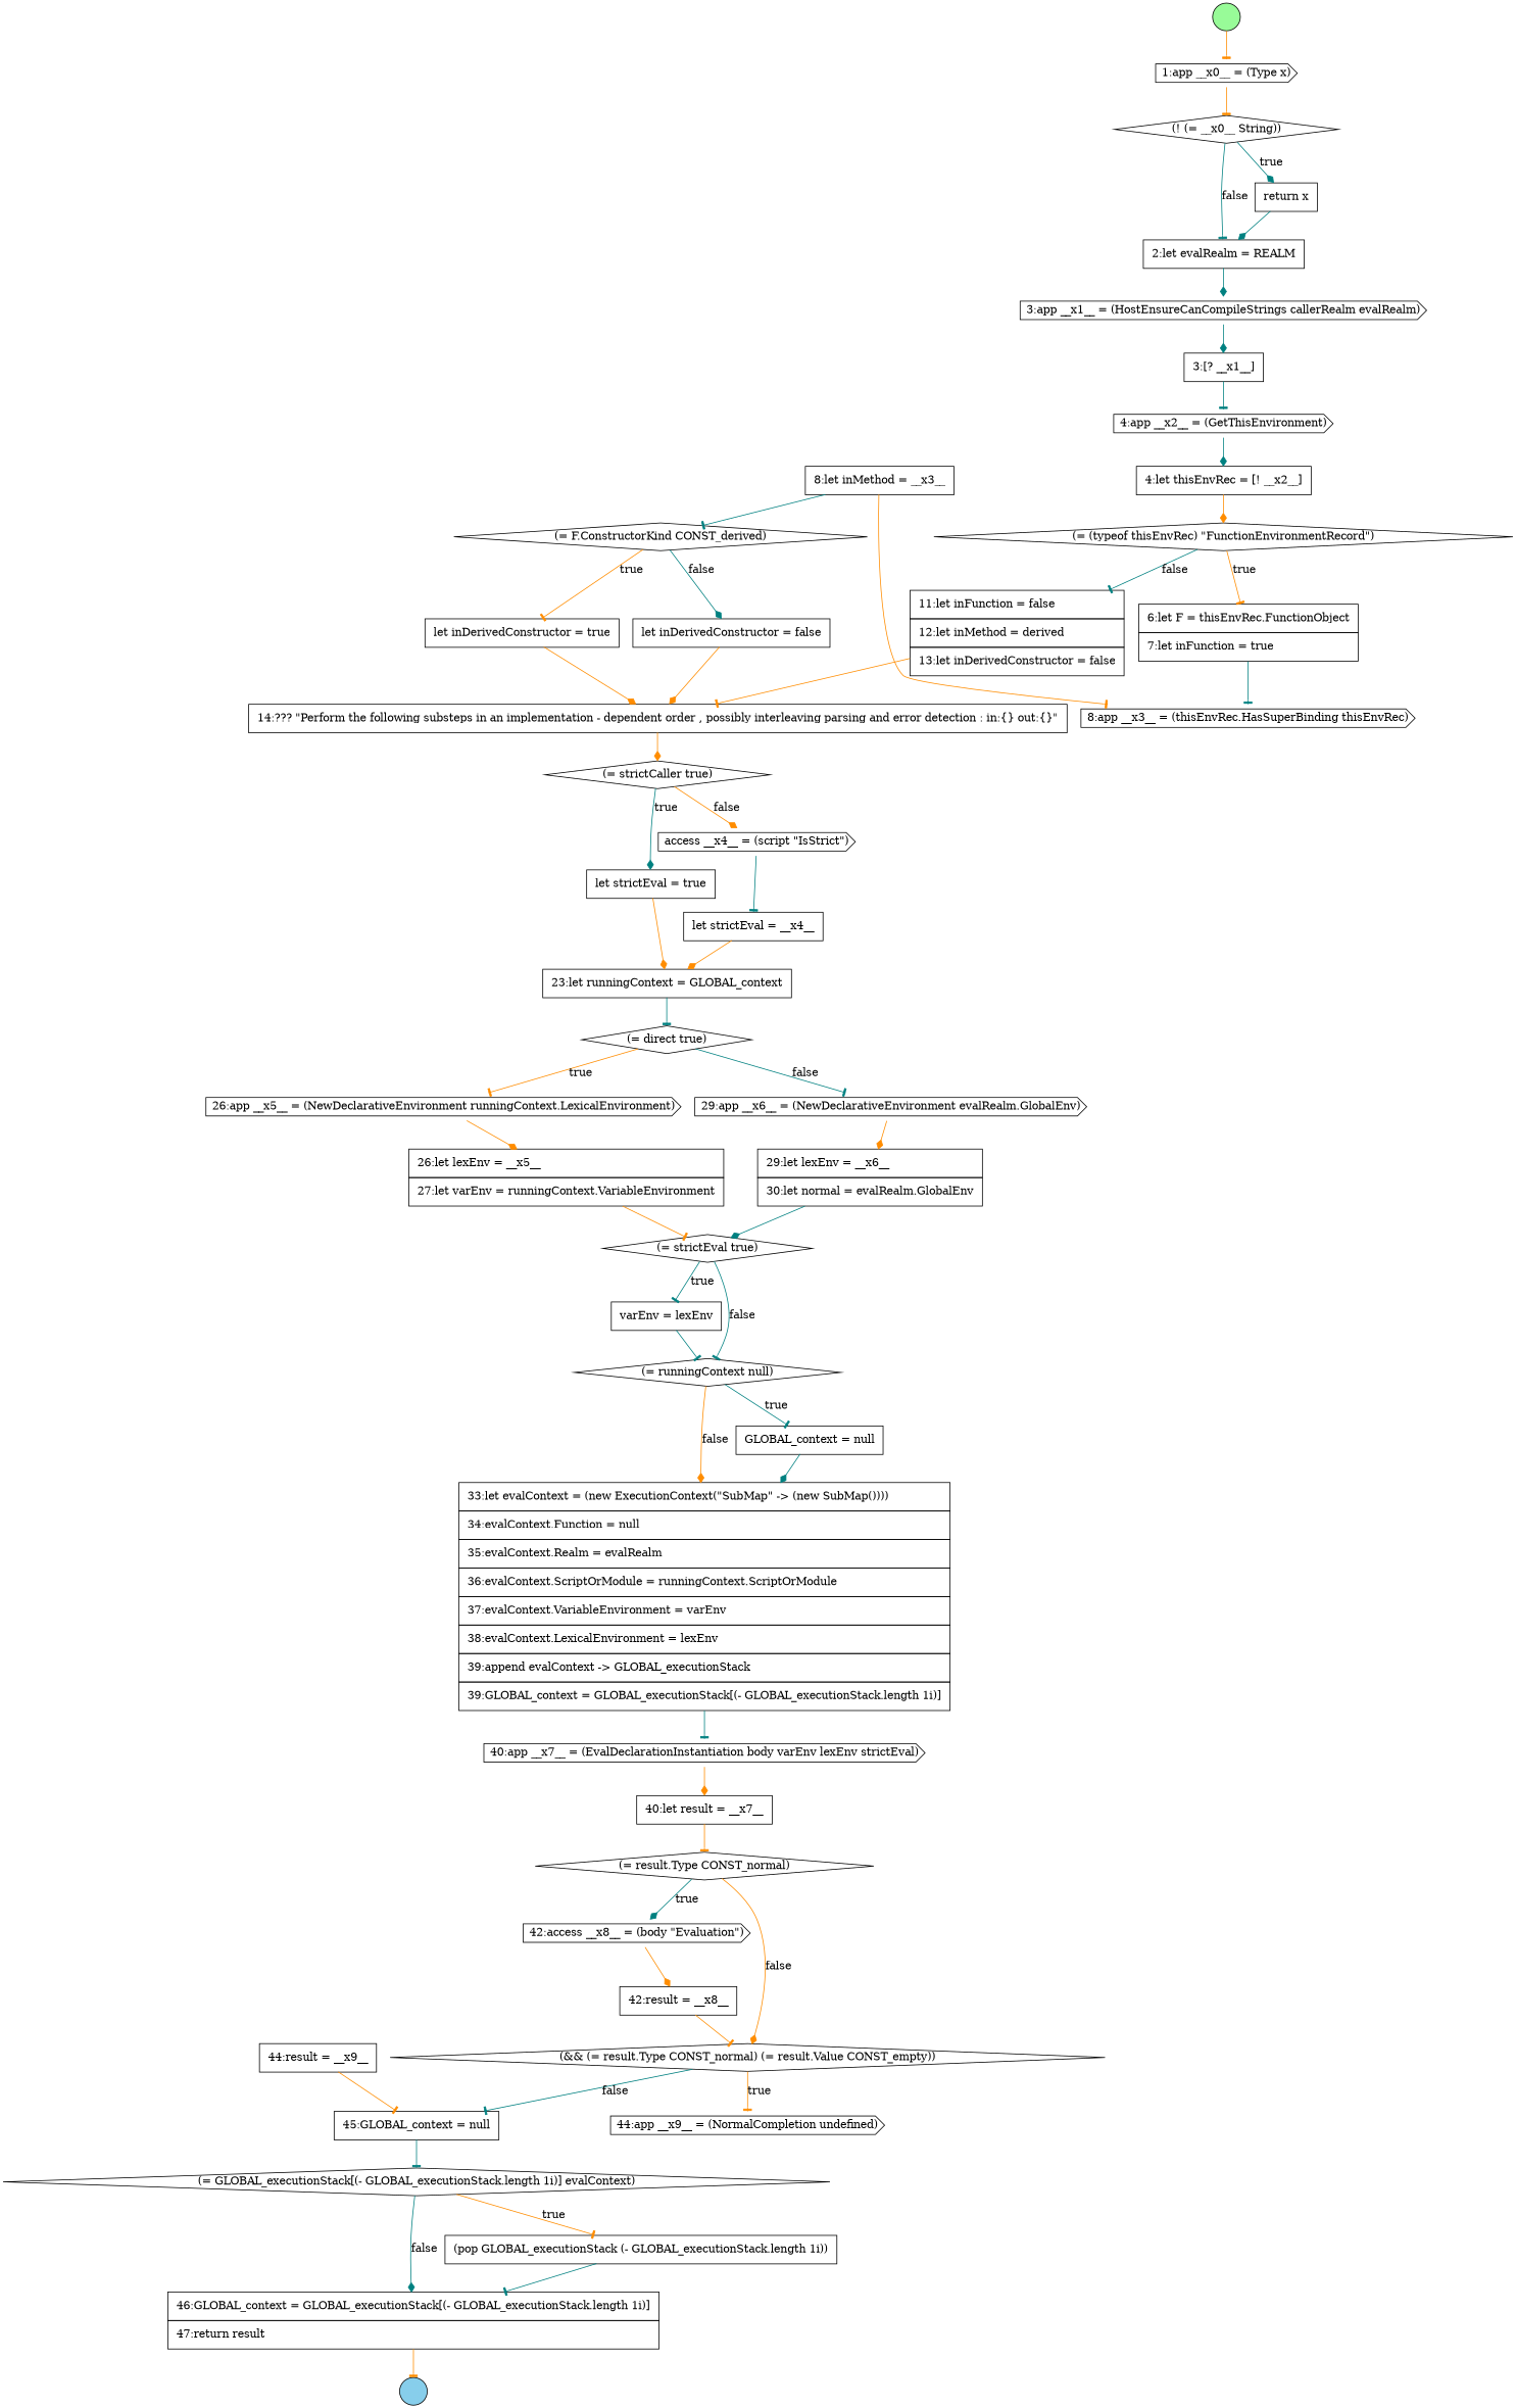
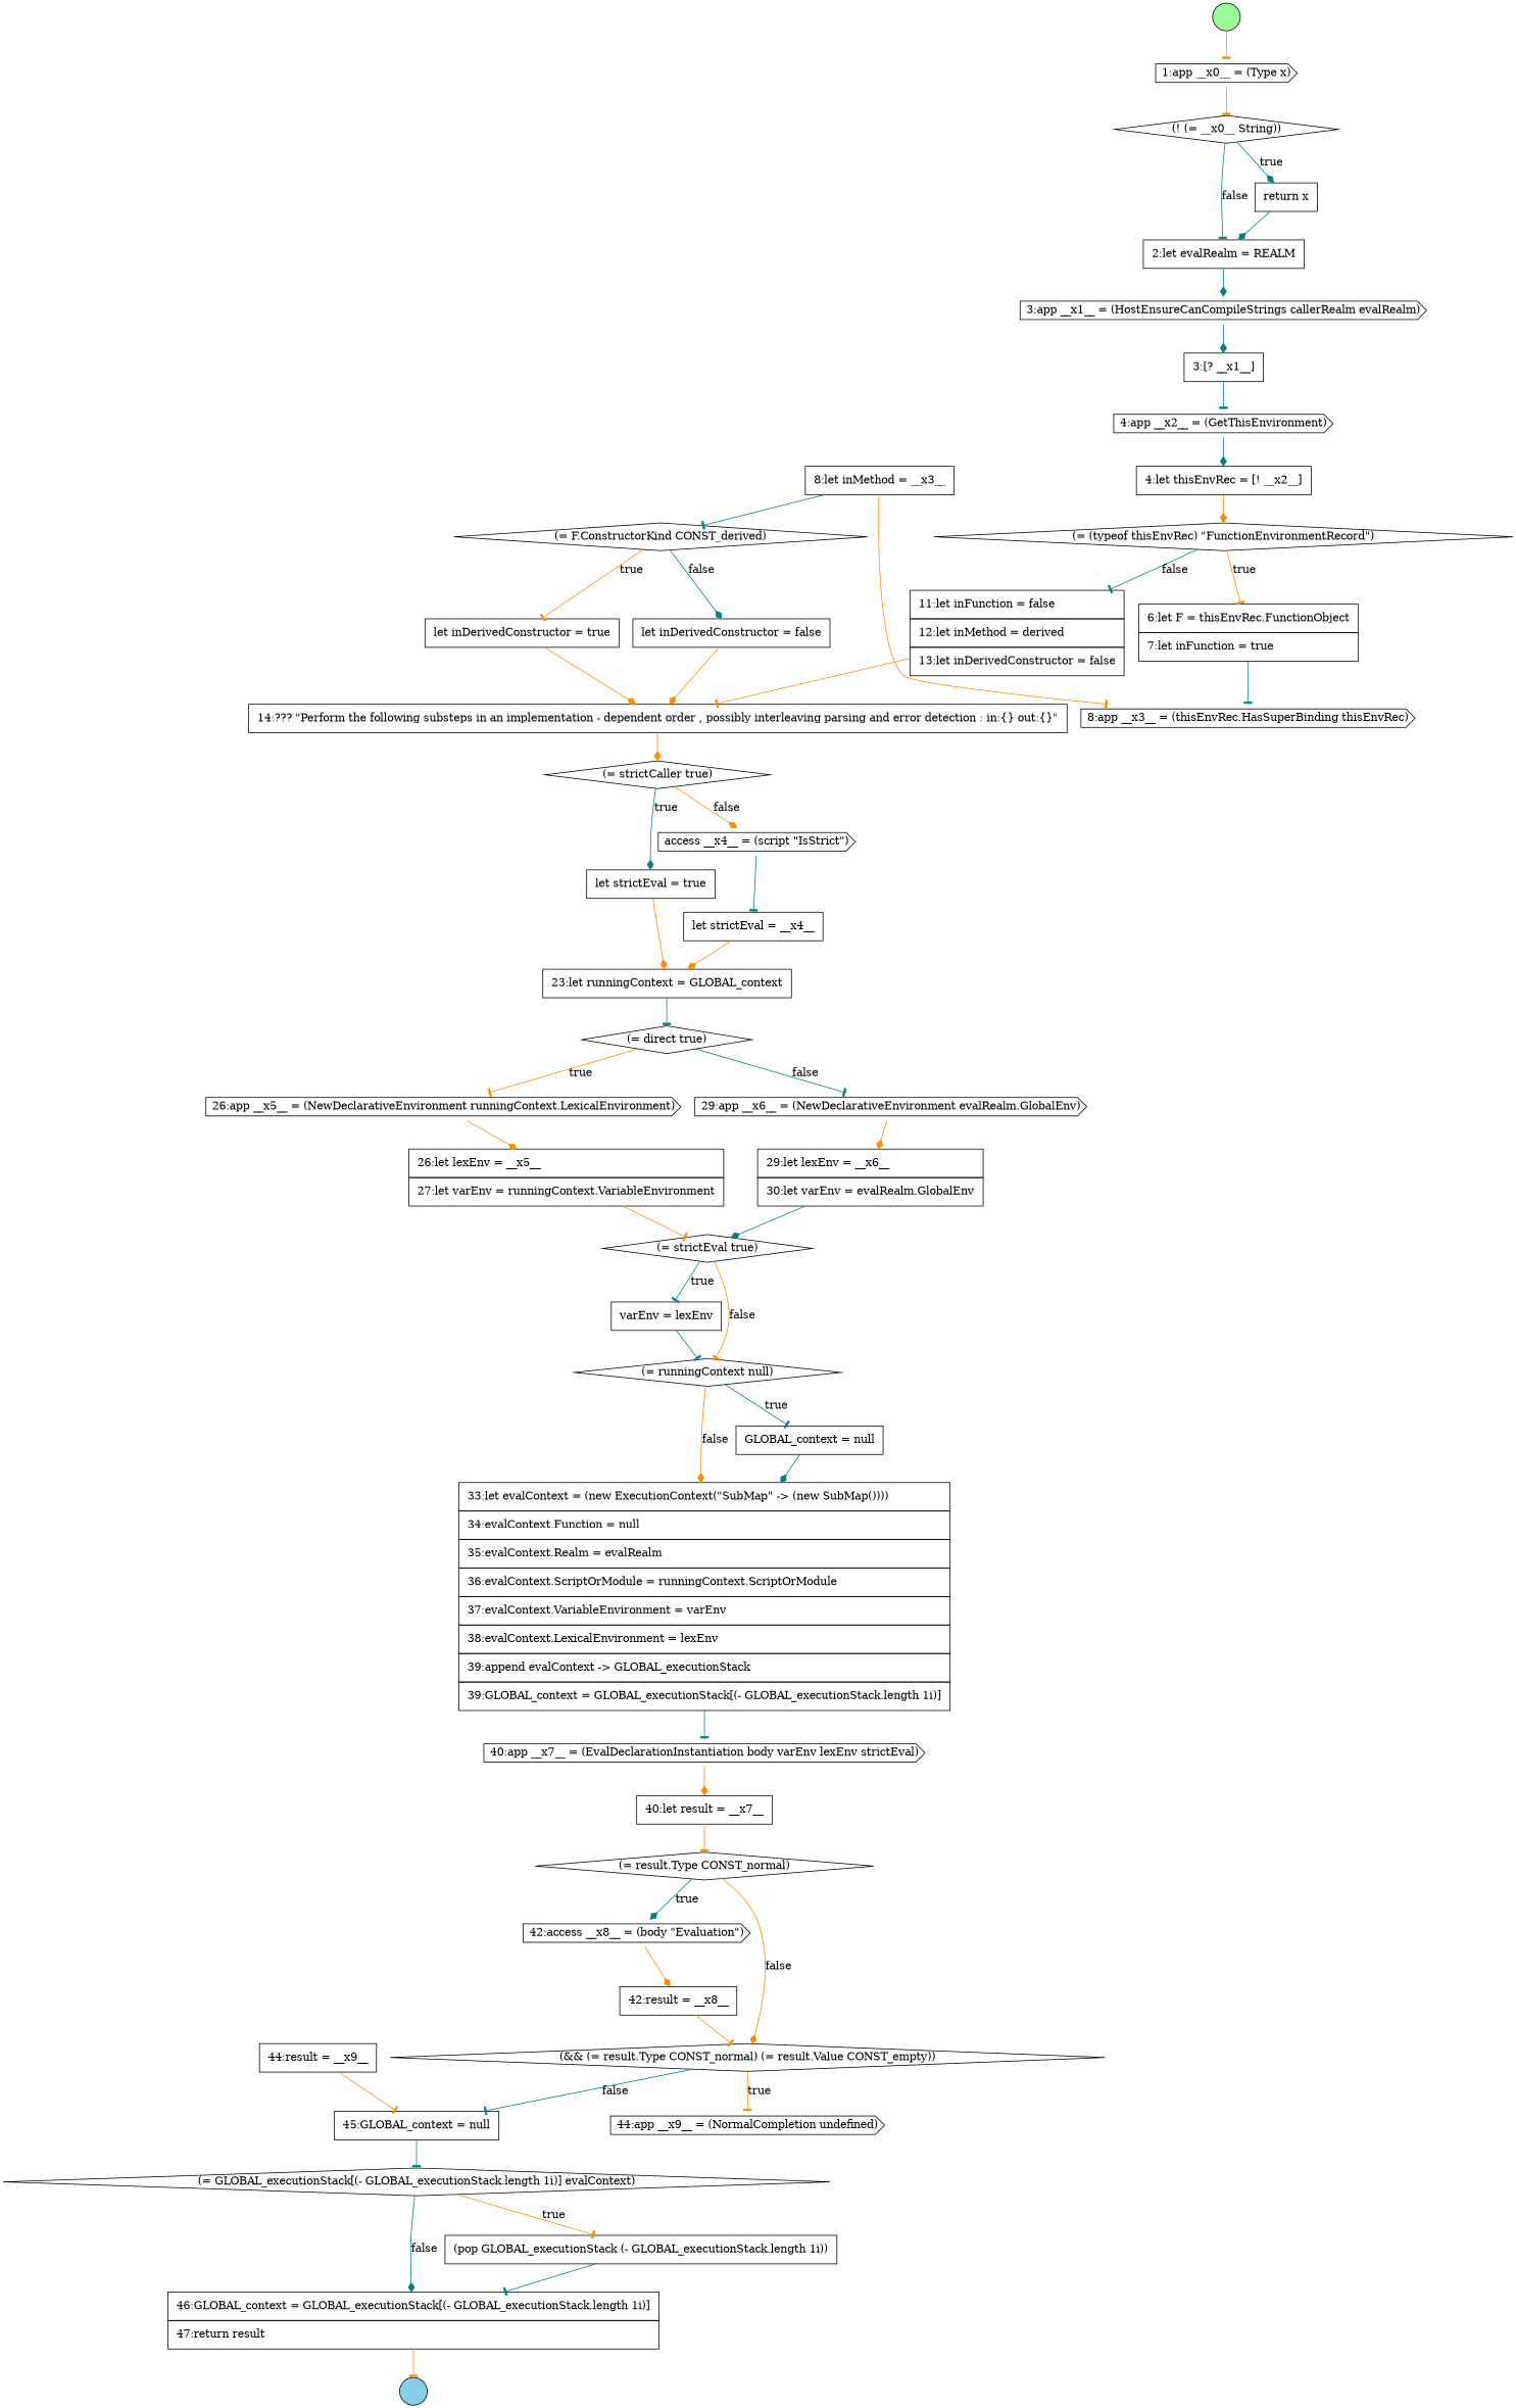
  digraph {
    node [color=black fillcolor=white shape=none style=filled margin=0]
    edge [arrowhead=tee color=teal]
    n1 [fillcolor=skyblue label=" " shape=circle margin=""]
    n2 [label=<<font color="black">     <table border="0" cellborder="1" cellspacing="0" cellpadding="10">       <tr><td align="left">varEnv = lexEnv</td></tr>     </table>   </font>>]
    n3 [label=<<font color="black">(= runningContext null)</font>> shape=diamond margin=""]
    n4 [label=<<font color="black">     <table border="0" cellborder="1" cellspacing="0" cellpadding="10">       <tr><td align="left">33:let evalContext = (new ExecutionContext(&quot;SubMap&quot; -&gt; (new SubMap())))</td></tr>       <tr><td align="left">34:evalContext.Function = null</td></tr>       <tr><td align="left">35:evalContext.Realm = evalRealm</td></tr>       <tr><td align="left">36:evalContext.ScriptOrModule = runningContext.ScriptOrModule</td></tr>       <tr><td align="left">37:evalContext.VariableEnvironment = varEnv</td></tr>       <tr><td align="left">38:evalContext.LexicalEnvironment = lexEnv</td></tr>       <tr><td align="left">39:append evalContext -&gt; GLOBAL_executionStack</td></tr>       <tr><td align="left">39:GLOBAL_context = GLOBAL_executionStack[(- GLOBAL_executionStack.length 1i)]</td></tr>     </table>   </font>>]
    n5 [label=<<font color="black">     <table border="0" cellborder="1" cellspacing="0" cellpadding="10">       <tr><td align="left">GLOBAL_context = null</td></tr>     </table>   </font>>]
    n6 [label=<<font color="black">3:app __x1__ = (HostEnsureCanCompileStrings callerRealm evalRealm)</font>> shape=cds margin=""]
    n7 [label=<<font color="black">     <table border="0" cellborder="1" cellspacing="0" cellpadding="10">       <tr><td align="left">3:[? __x1__]</td></tr>     </table>   </font>>]
    n8 [label=<<font color="black">4:app __x2__ = (GetThisEnvironment)</font>> shape=cds margin=""]
    n9 [label=<<font color="black">     <table border="0" cellborder="1" cellspacing="0" cellpadding="10">       <tr><td align="left">4:let thisEnvRec = [! __x2__]</td></tr>     </table>   </font>>]
    n10 [label=<<font color="black">(= (typeof thisEnvRec) &quot;FunctionEnvironmentRecord&quot;)</font>> shape=diamond margin=""]
    n11 [label=<<font color="black">     <table border="0" cellborder="1" cellspacing="0" cellpadding="10">       <tr><td align="left">6:let F = thisEnvRec.FunctionObject</td></tr>       <tr><td align="left">7:let inFunction = true</td></tr>     </table>   </font>>]
    n12 [label=<<font color="black">     <table border="0" cellborder="1" cellspacing="0" cellpadding="10">       <tr><td align="left">11:let inFunction = false</td></tr>       <tr><td align="left">12:let inMethod = derived</td></tr>       <tr><td align="left">13:let inDerivedConstructor = false</td></tr>     </table>   </font>>]
    n13 [label=<<font color="black">     <table border="0" cellborder="1" cellspacing="0" cellpadding="10">       <tr><td align="left">42:result = __x8__</td></tr>     </table>   </font>>]
    n14 [label=<<font color="black">(&amp;&amp; (= result.Type CONST_normal) (= result.Value CONST_empty))</font>> shape=diamond margin=""]
    n15 [label=<<font color="black">     <table border="0" cellborder="1" cellspacing="0" cellpadding="10">       <tr><td align="left">45:GLOBAL_context = null</td></tr>     </table>   </font>>]
    n16 [label=<<font color="black">44:app __x9__ = (NormalCompletion undefined)</font>> shape=cds margin=""]
    n17 [label=<<font color="black">     <table border="0" cellborder="1" cellspacing="0" cellpadding="10">       <tr><td align="left">let inDerivedConstructor = true</td></tr>     </table>   </font>>]
    n18 [label=<<font color="black">     <table border="0" cellborder="1" cellspacing="0" cellpadding="10">       <tr><td align="left">14:??? &quot;Perform the following substeps in an implementation - dependent order , possibly interleaving parsing and error detection : in:{} out:{}&quot;</td></tr>     </table>   </font>>]
    n19 [label=<<font color="black">(= strictCaller true)</font>> shape=diamond margin=""]
    n20 [label=<<font color="black">8:app __x3__ = (thisEnvRec.HasSuperBinding thisEnvRec)</font>> shape=cds margin=""]
    n21 [label=<<font color="black">(= GLOBAL_executionStack[(- GLOBAL_executionStack.length 1i)] evalContext)</font>> shape=diamond margin=""]
    n22 [label=<<font color="black">     <table border="0" cellborder="1" cellspacing="0" cellpadding="10">       <tr><td align="left">(pop GLOBAL_executionStack (- GLOBAL_executionStack.length 1i))</td></tr>     </table>   </font>>]
    n23 [label=<<font color="black">     <table border="0" cellborder="1" cellspacing="0" cellpadding="10">       <tr><td align="left">46:GLOBAL_context = GLOBAL_executionStack[(- GLOBAL_executionStack.length 1i)]</td></tr>       <tr><td align="left">47:return result</td></tr>     </table>   </font>>]
    n24 [label=<<font color="black">(= result.Type CONST_normal)</font>> shape=diamond margin=""]
    n25 [label=<<font color="black">42:access __x8__ = (body &quot;Evaluation&quot;)</font>> shape=cds margin=""]
    n26 [label=<<font color="black">     <table border="0" cellborder="1" cellspacing="0" cellpadding="10">       <tr><td align="left">23:let runningContext = GLOBAL_context</td></tr>     </table>   </font>>]
    n27 [label=<<font color="black">(= direct true)</font>> shape=diamond margin=""]
    n28 [label=<<font color="black">26:app __x5__ = (NewDeclarativeEnvironment runningContext.LexicalEnvironment)</font>> shape=cds margin=""]
    n29 [label=<<font color="black">29:app __x6__ = (NewDeclarativeEnvironment evalRealm.GlobalEnv)</font>> shape=cds margin=""]
    n30 [label=<<font color="black">     <table border="0" cellborder="1" cellspacing="0" cellpadding="10">       <tr><td align="left">2:let evalRealm = REALM</td></tr>     </table>   </font>>]
    n31 [label=<<font color="black">     <table border="0" cellborder="1" cellspacing="0" cellpadding="10">       <tr><td align="left">26:let lexEnv = __x5__</td></tr>       <tr><td align="left">27:let varEnv = runningContext.VariableEnvironment</td></tr>     </table>   </font>>]
    n32 [label=<<font color="black">(= strictEval true)</font>> shape=diamond margin=""]
    n33 [label=<<font color="black">     <table border="0" cellborder="1" cellspacing="0" cellpadding="10">       <tr><td align="left">44:result = __x9__</td></tr>     </table>   </font>>]
    n34 [label=<<font color="black">     <table border="0" cellborder="1" cellspacing="0" cellpadding="10">       <tr><td align="left">let strictEval = true</td></tr>     </table>   </font>>]
    n35 [label=<<font color="black">access __x4__ = (script &quot;IsStrict&quot;)</font>> shape=cds margin=""]
    n36 [label=<<font color="black">40:app __x7__ = (EvalDeclarationInstantiation body varEnv lexEnv strictEval)</font>> shape=cds margin=""]
    n37 [label=<<font color="black">     <table border="0" cellborder="1" cellspacing="0" cellpadding="10">       <tr><td align="left">40:let result = __x7__</td></tr>     </table>   </font>>]
    n38 [label=<<font color="black">     <table border="0" cellborder="1" cellspacing="0" cellpadding="10">       <tr><td align="left">let strictEval = __x4__</td></tr>     </table>   </font>>]
    n39 [label=<<font color="black">1:app __x0__ = (Type x)</font>> shape=cds margin=""]
    n40 [label=<<font color="black">(! (= __x0__ String))</font>> shape=diamond margin=""]
    n41 [label=<<font color="black">     <table border="0" cellborder="1" cellspacing="0" cellpadding="10">       <tr><td align="left">return x</td></tr>     </table>   </font>>]
    n42 [label=<<font color="black">(= F.ConstructorKind CONST_derived)</font>> shape=diamond margin=""]
    n43 [label=<<font color="black">     <table border="0" cellborder="1" cellspacing="0" cellpadding="10">       <tr><td align="left">let inDerivedConstructor = false</td></tr>     </table>   </font>>]
    n44 [label=<<font color="black">     <table border="0" cellborder="1" cellspacing="0" cellpadding="10">       <tr><td align="left">8:let inMethod = __x3__</td></tr>     </table>   </font>>]
-   n45 [label=<<font color="black">     <table border="0" cellborder="1" cellspacing="0" cellpadding="10">       <tr><td align="left">29:let lexEnv = __x6__</td></tr>       <tr><td align="left">30:let normal = evalRealm.GlobalEnv</td></tr>     </table>   </font>>]
+   n45 [label=<<font color="black">     <table border="0" cellborder="1" cellspacing="0" cellpadding="10">       <tr><td align="left">29:let lexEnv = __x6__</td></tr>       <tr><td align="left">30:let varEnv = evalRealm.GlobalEnv</td></tr>     </table>   </font>>]
    n46 [fillcolor=palegreen label=" " shape=circle margin=""]
    n2 -> n3
    n3 -> n4 [arrowhead=diamond color=darkorange label=<<font color="black">false</font>>]
    n3 -> n5 [label=<<font color="black">true</font>>]
    n4 -> n36
    n5 -> n4 [arrowhead=diamond]
    n6 -> n7 [arrowhead=diamond]
    n7 -> n8
    n8 -> n9 [arrowhead=diamond]
    n9 -> n10 [arrowhead=diamond color=darkorange]
    n10 -> n11 [color=darkorange label=<<font color="black">true</font>>]
    n10 -> n12 [label=<<font color="black">false</font>>]
    n11 -> n20
    n12 -> n18 [color=darkorange]
    n13 -> n14 [color=darkorange]
    n14 -> n15 [label=<<font color="black">false</font>>]
    n14 -> n16 [color=darkorange label=<<font color="black">true</font>>]
    n15 -> n21
    n17 -> n18 [arrowhead=diamond color=darkorange]
    n18 -> n19 [arrowhead=diamond color=darkorange]
    n19 -> n34 [arrowhead=diamond label=<<font color="black">true</font>>]
    n19 -> n35 [arrowhead=diamond color=darkorange label=<<font color="black">false</font>>]
    n21 -> n22 [color=darkorange label=<<font color="black">true</font>>]
    n21 -> n23 [arrowhead=diamond label=<<font color="black">false</font>>]
    n22 -> n23
    n23 -> n1 [color=darkorange]
    n24 -> n14 [arrowhead=diamond color=darkorange label=<<font color="black">false</font>>]
    n24 -> n25 [arrowhead=diamond label=<<font color="black">true</font>>]
    n25 -> n13 [arrowhead=diamond color=darkorange]
    n26 -> n27
    n27 -> n28 [color=darkorange label=<<font color="black">true</font>>]
    n27 -> n29 [label=<<font color="black">false</font>>]
    n28 -> n31 [arrowhead=diamond color=darkorange]
    n29 -> n45 [arrowhead=diamond color=darkorange]
    n30 -> n6 [arrowhead=diamond]
    n31 -> n32 [color=darkorange]
    n32 -> n2 [label=<<font color="black">true</font>>]
-   n32 -> n3 [label=<<font color="black">false</font>>]
+   n32 -> n3 [color=darkorange label=<<font color="black">false</font>>]
    n33 -> n15 [color=darkorange]
    n34 -> n26 [arrowhead=diamond color=darkorange]
    n35 -> n38
    n36 -> n37 [arrowhead=diamond color=darkorange]
    n37 -> n24 [color=darkorange]
    n38 -> n26 [arrowhead=diamond color=darkorange]
    n39 -> n40 [color=darkorange]
    n40 -> n30 [label=<<font color="black">false</font>>]
    n40 -> n41 [arrowhead=diamond label=<<font color="black">true</font>>]
    n41 -> n30 [arrowhead=diamond]
    n42 -> n17 [color=darkorange label=<<font color="black">true</font>>]
    n42 -> n43 [arrowhead=diamond label=<<font color="black">false</font>>]
    n43 -> n18 [arrowhead=diamond color=darkorange]
    n44 -> n20 [color=darkorange]
    n44 -> n42
    n45 -> n32 [arrowhead=diamond]
    n46 -> n39 [color=darkorange]
  }
